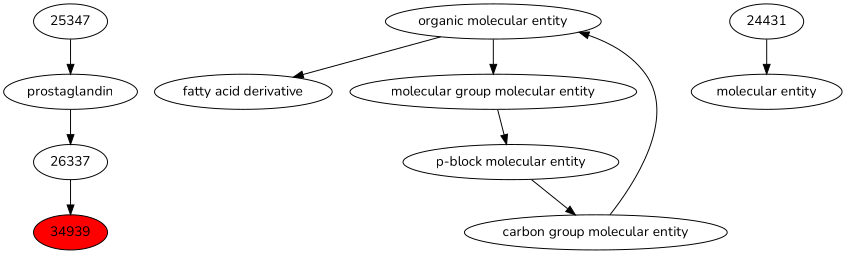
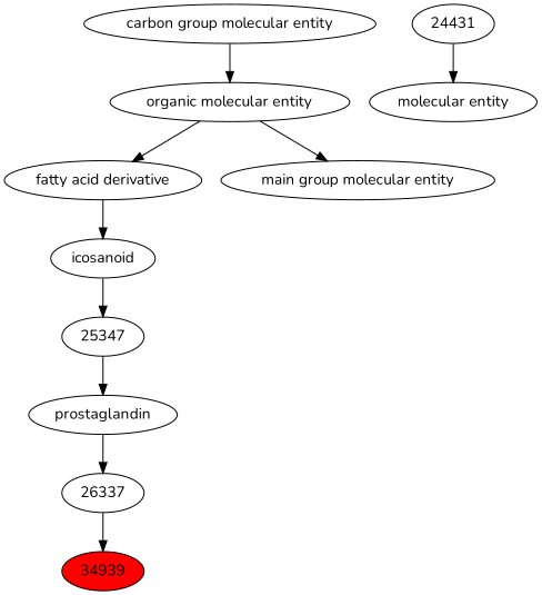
  digraph {
    fontname=Nunito
    node [fontname=Nunito]
    edge [fontname=Nunito]
    n1 [fillcolor=red label=34939 style=filled]
    n2 [label=26337]
    n3 [label=prostaglandin]
    n4 [label=25347]
+   n5 [label=icosanoid]
    n6 [label="fatty acid derivative"]
    n7 [label="organic molecular entity"]
-   n8 [label="molecular group molecular entity"]
+   n8 [label="main group molecular entity"]
    n9 [label="carbon group molecular entity"]
-   n10 [label="p-block molecular entity"]
    n11 [label="molecular entity"]
    n12 [label=24431]
    n2 -> n1
    n3 -> n2
    n4 -> n3
+   n5 -> n4
+   n6 -> n5
    n7 -> n6
    n7 -> n8
-   n8 -> n10
    n9 -> n7
-   n10 -> n9
    n12 -> n11
  }
